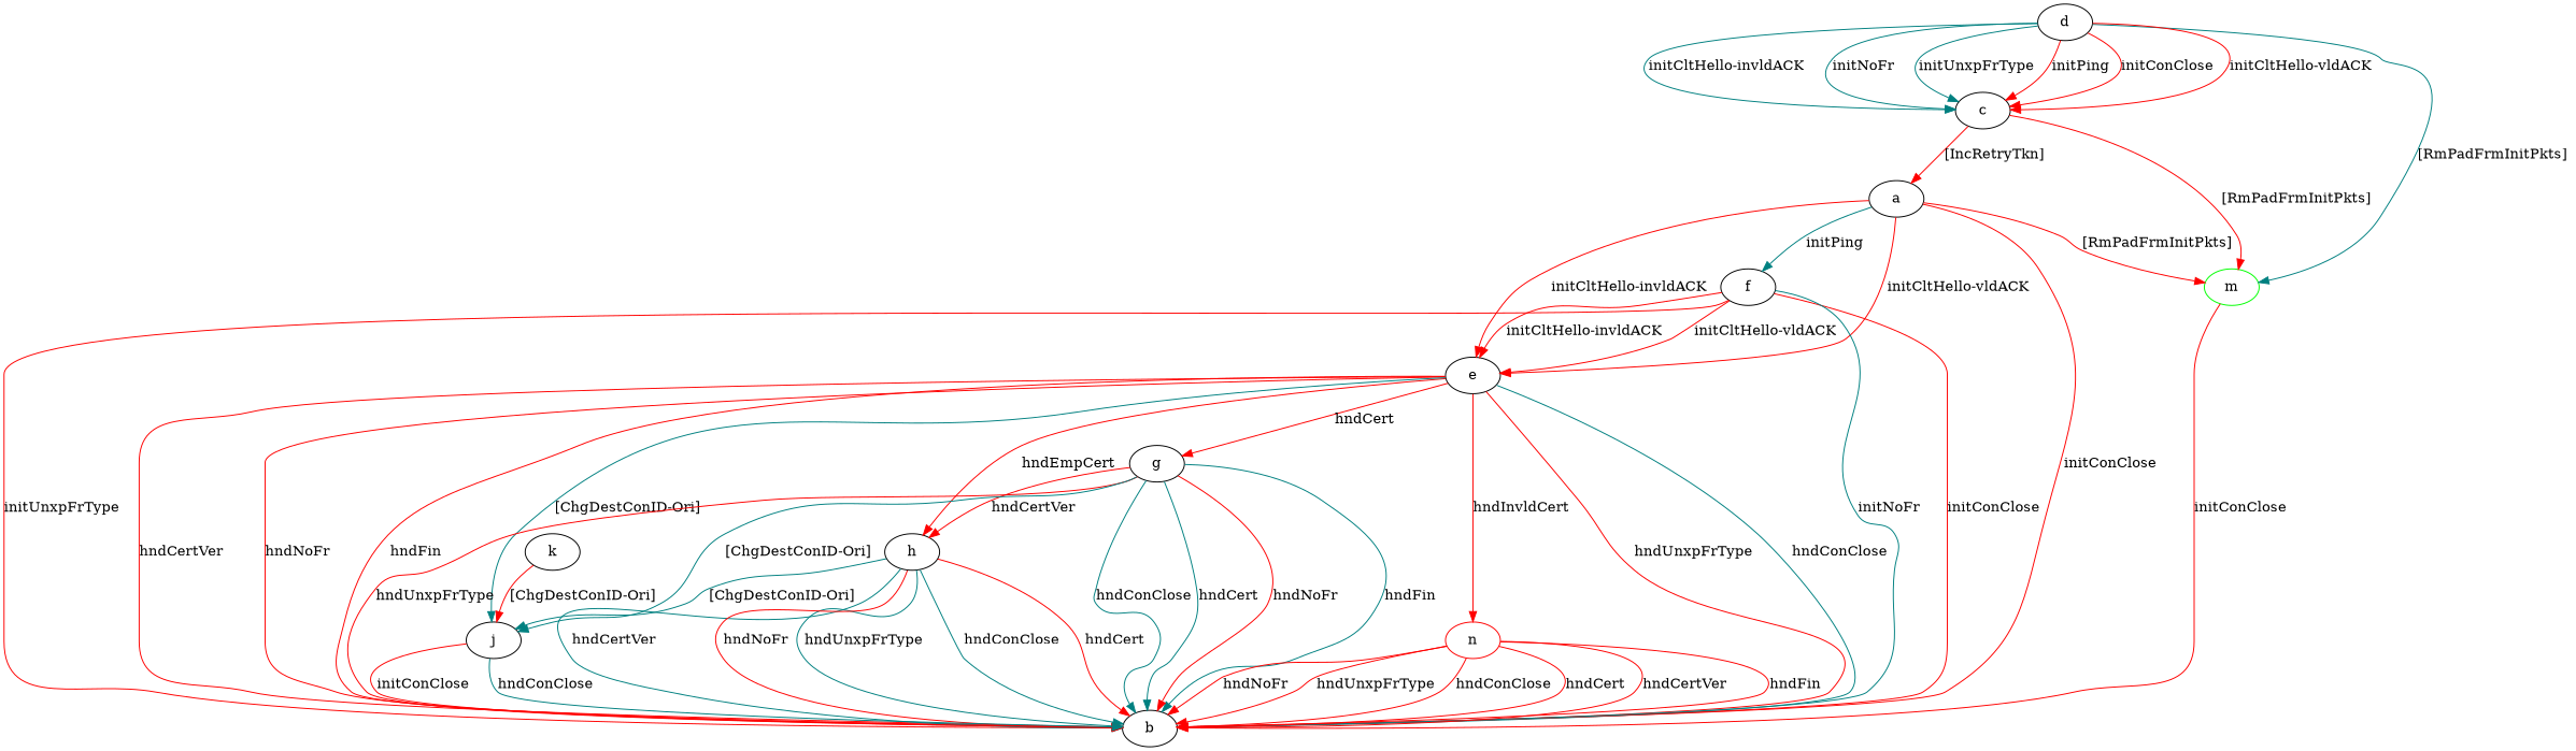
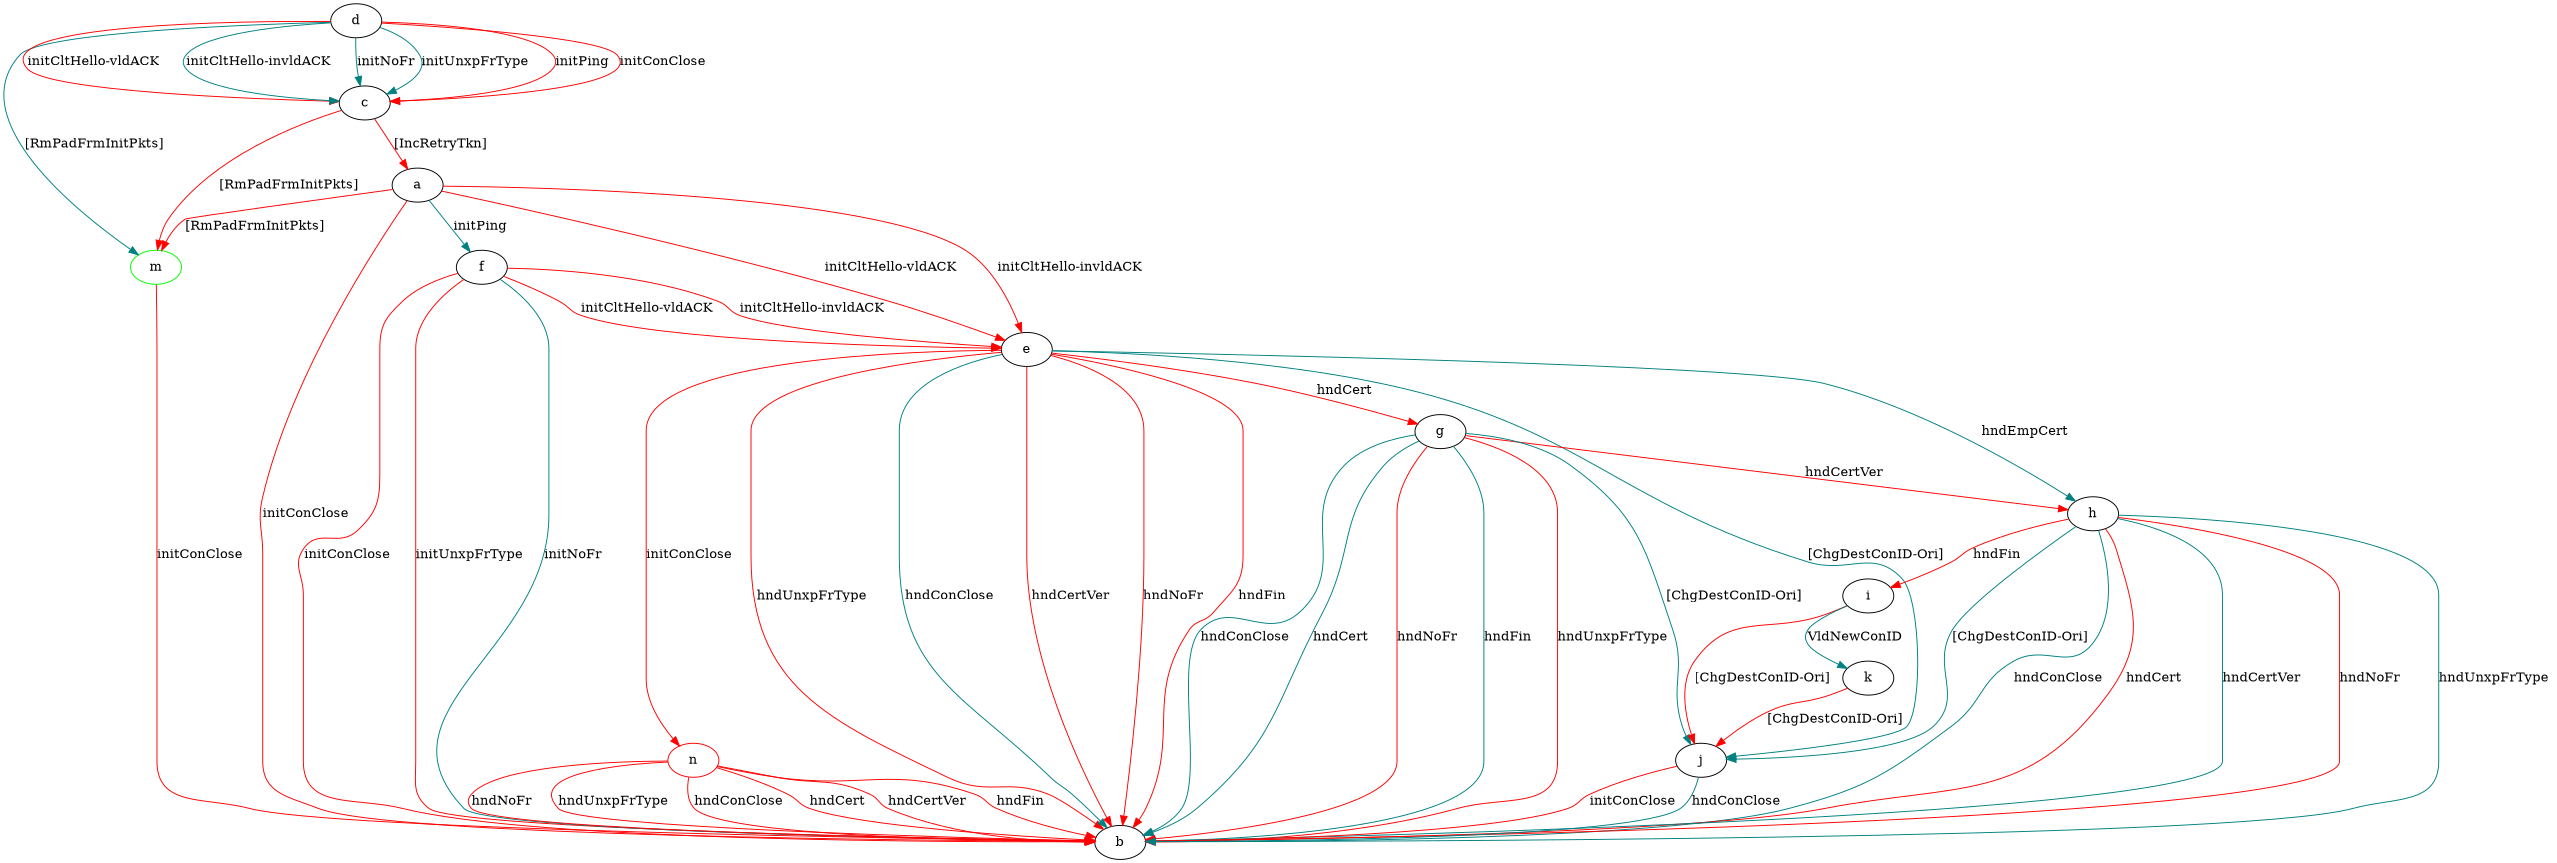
  digraph {
    edge [color=red]
    a
    b
    e
    f
    m [color=green]
    g
    h
    j
    n [color=red]
+   i
    c
    d
    k
    a -> b [label="initConClose "]
    a -> e [label="initCltHello-vldACK "]
    a -> e [label="initCltHello-invldACK "]
    a -> f [color=teal label="initPing "]
    a -> m [label="[RmPadFrmInitPkts] "]
    e -> b [label="hndFin "]
    e -> b [label="hndUnxpFrType "]
    e -> b [color=teal label="hndConClose "]
    e -> b [label="hndCertVer "]
    e -> b [label="hndNoFr "]
    e -> g [label="hndCert "]
-   e -> h [label="hndEmpCert "]
+   e -> h [color=teal label="hndEmpCert "]
    e -> j [color=teal label="[ChgDestConID-Ori] "]
-   e -> n [label="hndInvldCert "]
+   e -> n [label="initConClose "]
    f -> b [label="initConClose "]
    f -> b [label="initUnxpFrType "]
    f -> b [color=teal label="initNoFr "]
    f -> e [label="initCltHello-vldACK "]
    f -> e [label="initCltHello-invldACK "]
    m -> b [label="initConClose "]
    g -> b [color=teal label="hndFin "]
    g -> b [label="hndUnxpFrType "]
    g -> b [color=teal label="hndConClose "]
    g -> b [color=teal label="hndCert "]
    g -> b [label="hndNoFr "]
    g -> h [label="hndCertVer "]
    g -> j [color=teal label="[ChgDestConID-Ori] "]
    h -> b [color=teal label="hndUnxpFrType "]
    h -> b [color=teal label="hndConClose "]
    h -> b [label="hndCert "]
    h -> b [color=teal label="hndCertVer "]
    h -> b [label="hndNoFr "]
    h -> j [color=teal label="[ChgDestConID-Ori] "]
+   h -> i [label="hndFin "]
    j -> b [label="initConClose "]
    j -> b [color=teal label="hndConClose "]
    n -> b [label="hndFin "]
    n -> b [label="hndNoFr "]
    n -> b [label="hndUnxpFrType "]
    n -> b [label="hndConClose "]
    n -> b [label="hndCert "]
    n -> b [label="hndCertVer "]
+   i -> j [label="[ChgDestConID-Ori] "]
+   i -> k [color=teal label="VldNewConID "]
    c -> a [label="[IncRetryTkn] "]
    c -> m [label="[RmPadFrmInitPkts] "]
    d -> m [color=teal label="[RmPadFrmInitPkts] "]
    d -> c [label="initPing "]
    d -> c [label="initConClose "]
    d -> c [label="initCltHello-vldACK "]
    d -> c [color=teal label="initCltHello-invldACK "]
    d -> c [color=teal label="initNoFr "]
    d -> c [color=teal label="initUnxpFrType "]
    k -> j [label="[ChgDestConID-Ori] "]
  }
